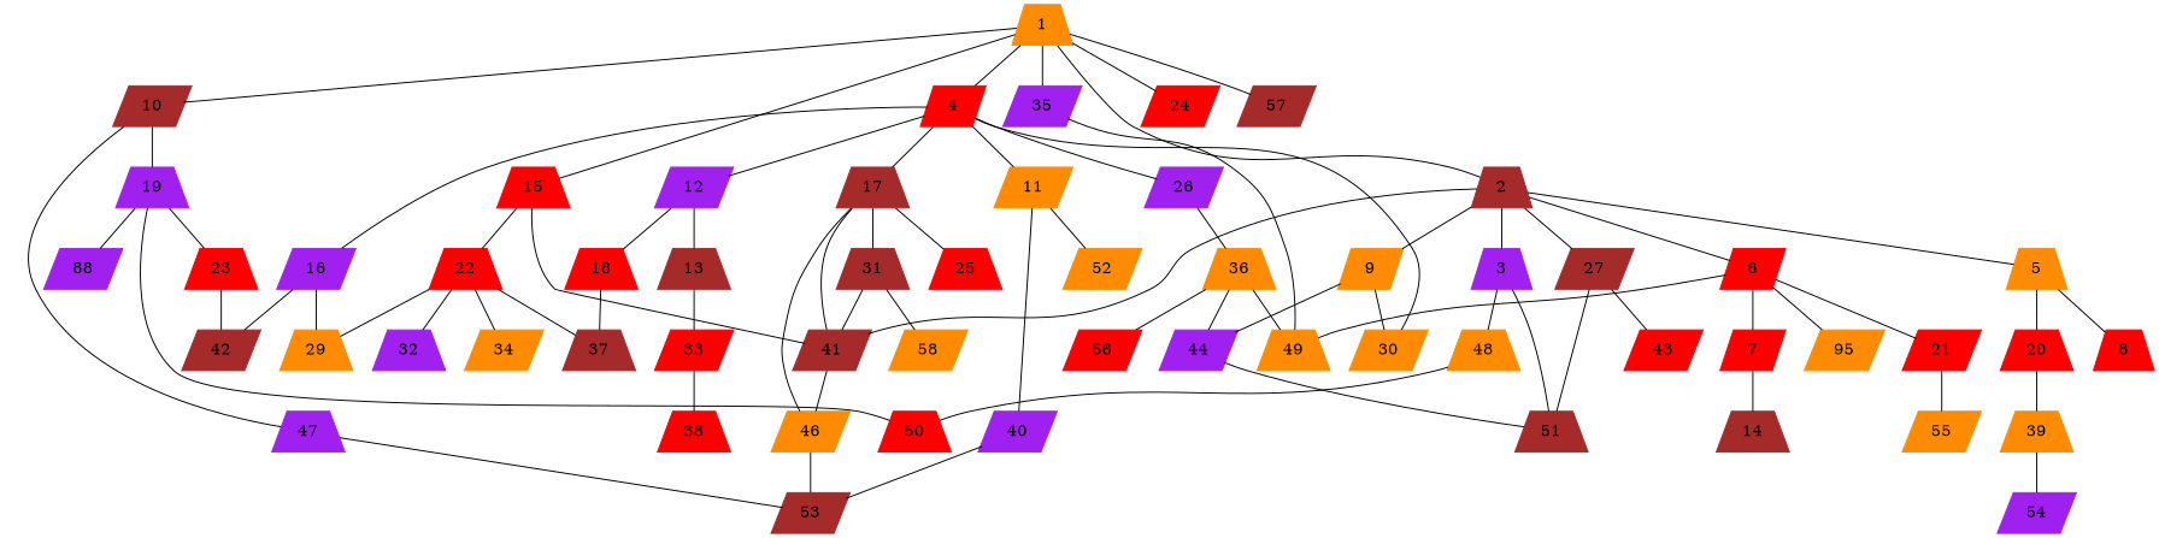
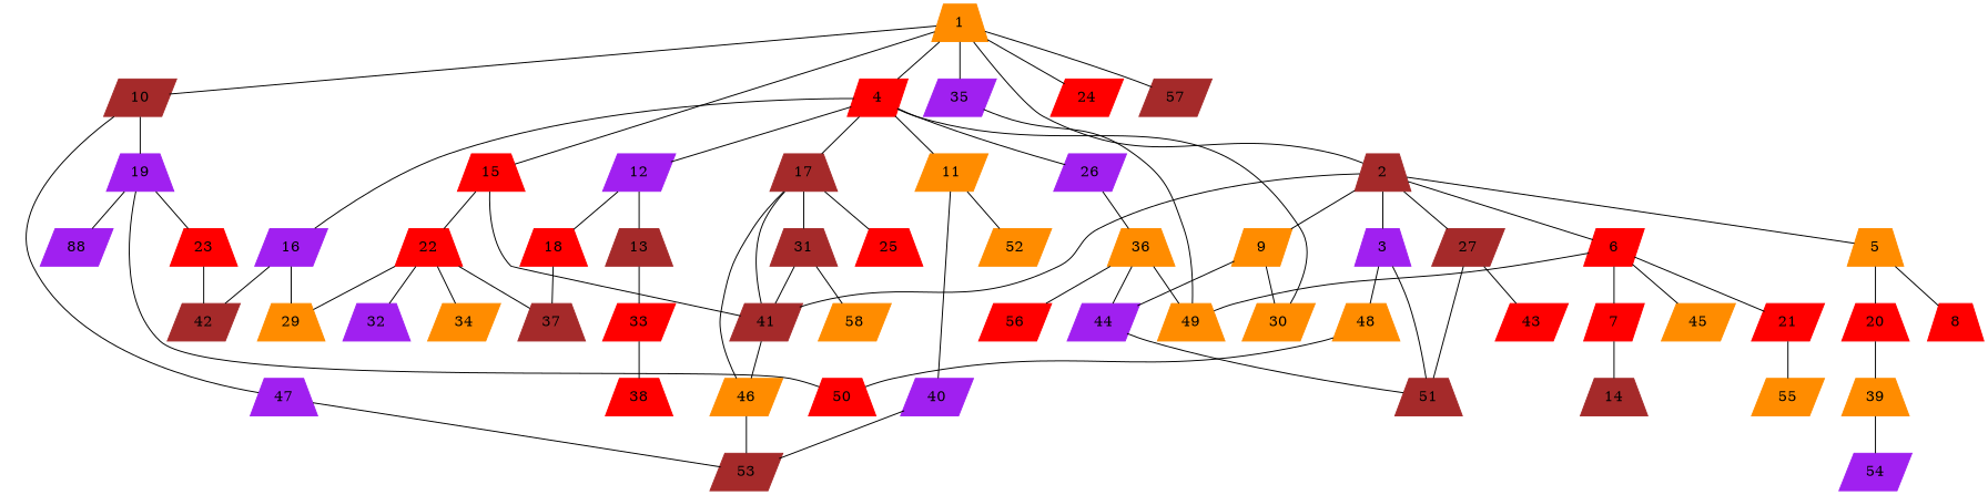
  graph {
    node [color=red shape=parallelogram style=filled]
    edge [weight=1.0]
    1 [color=darkorange shape=trapezium]
    2 [color=brown shape=trapezium]
    4
    10 [color=brown]
    15 [shape=trapezium]
    24
    35 [color=purple]
    57 [color=brown]
    3 [color=purple shape=trapezium]
    5 [color=darkorange shape=trapezium]
    6
    9 [color=darkorange]
    27 [color=brown]
    41 [color=brown]
    11 [color=darkorange]
    12 [color=purple]
    16 [color=purple]
    17 [color=brown shape=trapezium]
    26 [color=purple]
    30 [color=darkorange]
    19 [color=purple shape=trapezium]
    47 [color=purple shape=trapezium]
    22 [shape=trapezium]
    49 [color=darkorange shape=trapezium]
    48 [color=darkorange shape=trapezium]
    51 [color=brown shape=trapezium]
    8 [shape=trapezium]
    20 [shape=trapezium]
    7
    21
-   45 [color=darkorange label=95]
+   45 [color=darkorange]
    44 [color=purple]
    43
    46 [color=darkorange]
    50 [shape=trapezium]
    40 [color=purple]
    52 [color=darkorange]
    13 [color=brown shape=trapezium]
    18 [shape=trapezium]
    29 [color=darkorange shape=trapezium]
    42 [color=brown]
    25 [shape=trapezium]
    31 [color=brown shape=trapezium]
    36 [color=darkorange shape=trapezium]
    39 [color=darkorange shape=trapezium]
    14 [color=brown shape=trapezium]
    55 [color=darkorange]
    23 [shape=trapezium]
    n49 [color=purple label=88]
    53 [color=brown]
    33
    37 [color=brown shape=trapezium]
    38 [shape=trapezium]
    32 [color=purple shape=trapezium]
    34 [color=darkorange]
    58 [color=darkorange]
    54 [color=purple]
    56
    1 -- 2
    1 -- 4
    1 -- 10
    1 -- 15
    1 -- 24
    1 -- 35
    1 -- 57
    2 -- 3
    2 -- 5
    2 -- 6
    2 -- 9
    2 -- 27
    2 -- 41
    4 -- 11
    4 -- 12
    4 -- 16
    4 -- 17
    4 -- 26
    4 -- 30
    10 -- 19
    10 -- 47
    15 -- 41
    15 -- 22
    35 -- 49
    3 -- 48
    3 -- 51
    5 -- 8
    5 -- 20
    6 -- 49
    6 -- 7
    6 -- 21
    6 -- 45
    9 -- 30
    9 -- 44
    27 -- 51
    27 -- 43
    41 -- 46
    11 -- 40
    11 -- 52
    12 -- 13
    12 -- 18
    16 -- 29
    16 -- 42
    17 -- 41
    17 -- 46
    17 -- 25
    17 -- 31
    26 -- 36
    19 -- 50
    19 -- 23
    19 -- n49
    47 -- 53
    22 -- 29
    22 -- 37
    22 -- 32
    22 -- 34
    48 -- 50
    20 -- 39
    7 -- 14
    21 -- 55
    44 -- 51
    46 -- 53
    40 -- 53
    13 -- 33
    18 -- 37
    31 -- 41
    31 -- 58
    36 -- 49
    36 -- 44
    36 -- 56
    39 -- 54
    23 -- 42
    33 -- 38
  }
